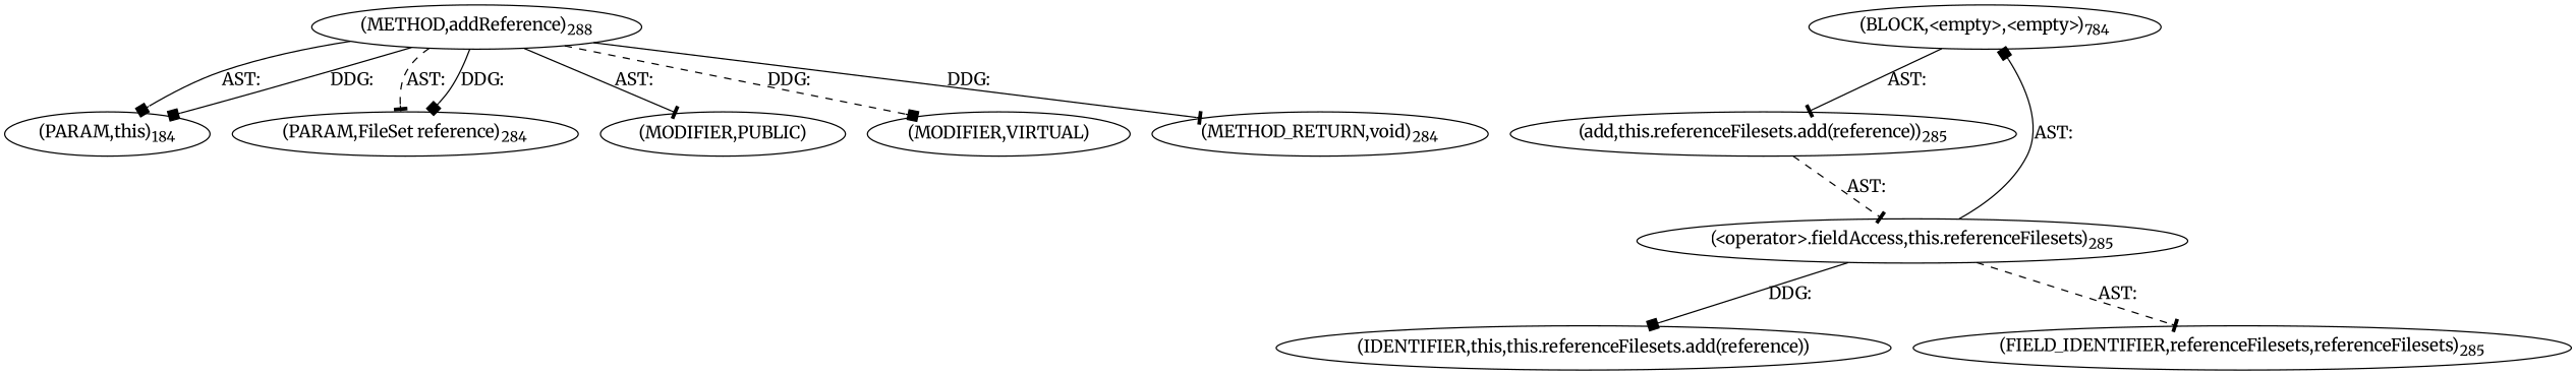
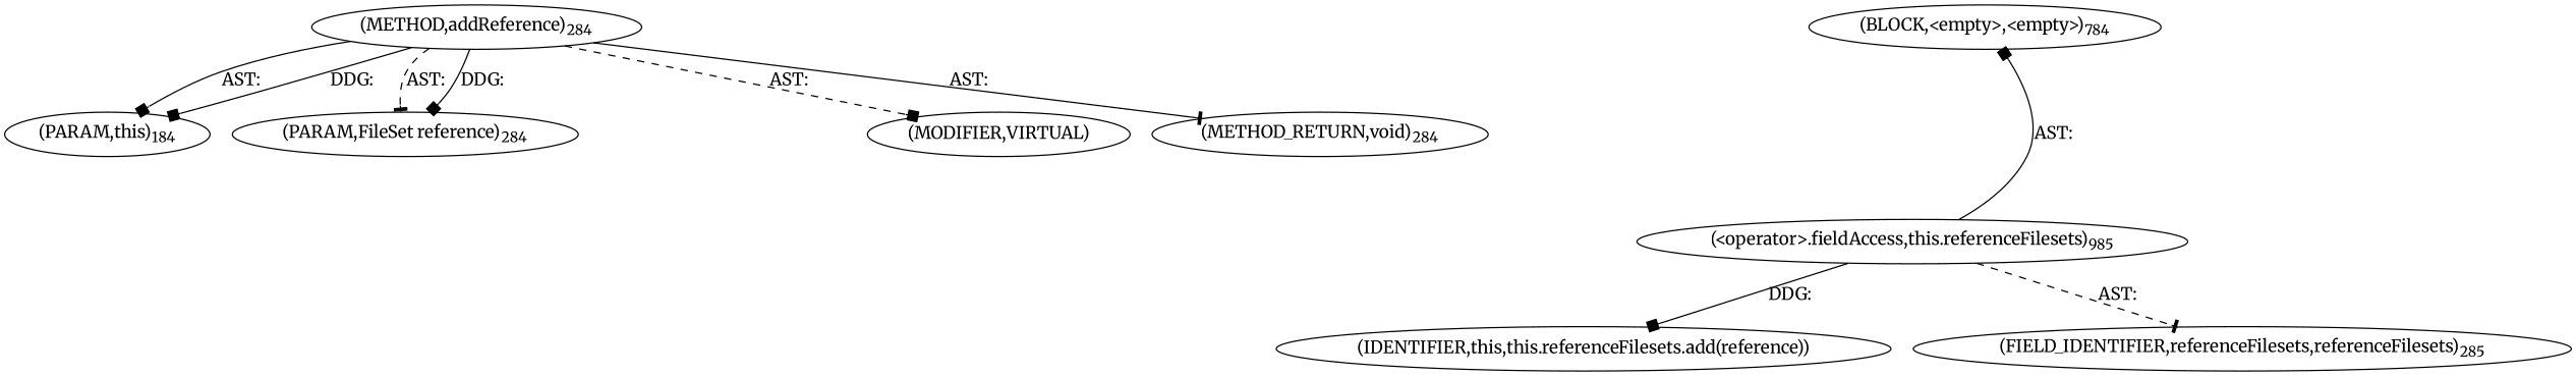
  digraph {
    fontname=Merriweather
    node [fontname=Merriweather]
    edge [arrowhead=box fontname=Merriweather style=solid]
-   n1 [label=<(METHOD,addReference)<SUB>288</SUB>>]
+   n1 [label=<(METHOD,addReference)<SUB>284</SUB>>]
    n2 [label=<(PARAM,this)<SUB>184</SUB>>]
    n3 [label=<(PARAM,FileSet reference)<SUB>284</SUB>>]
-   n4 [label=<(MODIFIER,PUBLIC)>]
    n5 [label=<(MODIFIER,VIRTUAL)>]
    n6 [label=<(METHOD_RETURN,void)<SUB>284</SUB>>]
    n7 [label=<(BLOCK,&lt;empty&gt;,&lt;empty&gt;)<SUB>784</SUB>>]
-   n8 [label=<(add,this.referenceFilesets.add(reference))<SUB>285</SUB>>]
-   n9 [label=<(&lt;operator&gt;.fieldAccess,this.referenceFilesets)<SUB>285</SUB>>]
+   n9 [label=<(&lt;operator&gt;.fieldAccess,this.referenceFilesets)<SUB>985</SUB>>]
    n10 [label=<(IDENTIFIER,this,this.referenceFilesets.add(reference))>]
    n11 [label=<(FIELD_IDENTIFIER,referenceFilesets,referenceFilesets)<SUB>285</SUB>>]
    n1 -> n2 [label="AST: "]
    n1 -> n2 [label="DDG: "]
    n1 -> n3 [arrowhead=tee label="AST: " style=dashed]
    n1 -> n3 [label="DDG: "]
-   n1 -> n4 [arrowhead=tee label="AST: "]
-   n1 -> n5 [label="DDG: " style=dashed]
-   n1 -> n6 [arrowhead=tee label="DDG: "]
-   n7 -> n8 [arrowhead=tee label="AST: "]
-   n8 -> n9 [arrowhead=tee label="AST: " style=dashed]
+   n1 -> n5 [label="AST: " style=dashed]
+   n1 -> n6 [arrowhead=tee label="AST: "]
    n9 -> n7 [label="AST: "]
    n9 -> n10 [label="DDG: "]
    n9 -> n11 [arrowhead=tee label="AST: " style=dashed]
  }
